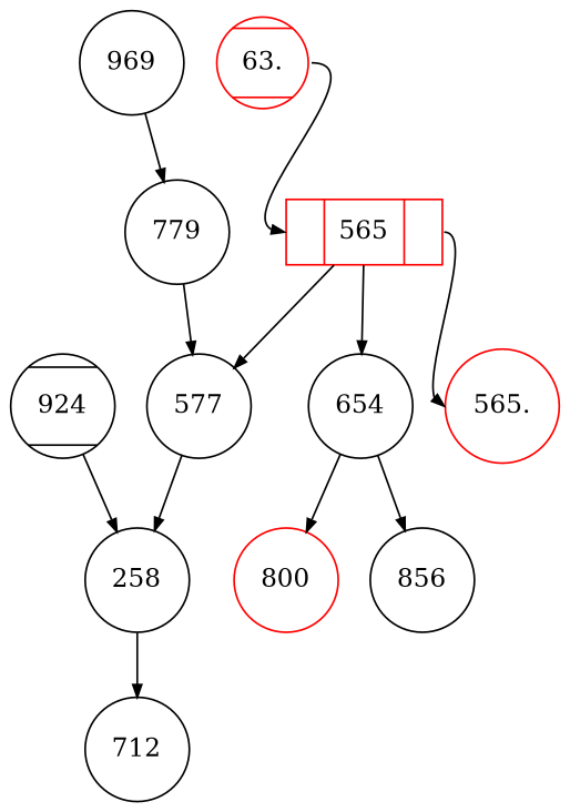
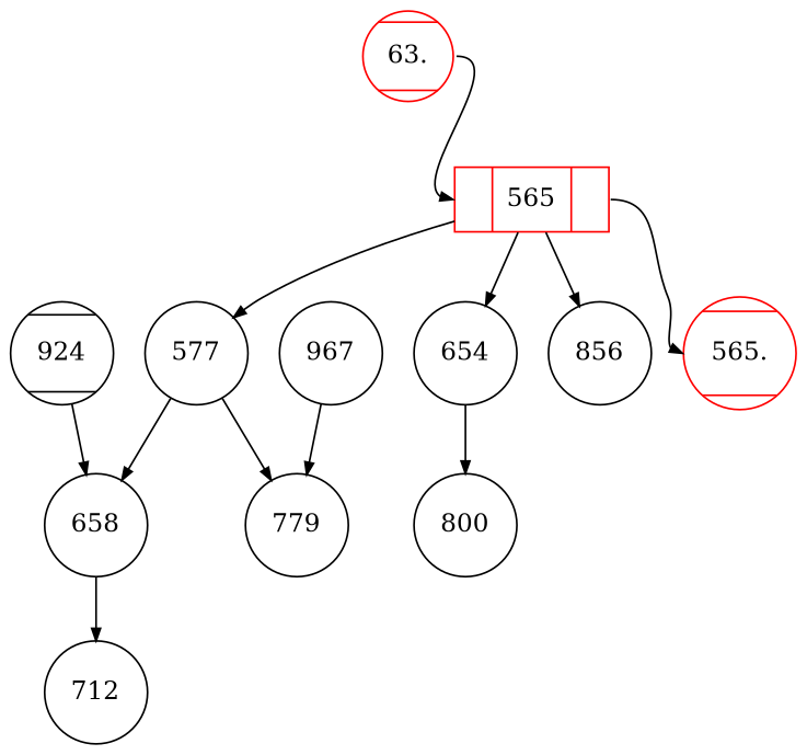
  digraph {
    node [shape=circle]
    edge [arrowsize=0.7 fontname="Microsoft YaHei" style=solid]
    n1 [color=red label="<l> |<m>565|<r> " shape=record]
    577
    654
-   565. [color=red]
-   658 [label=258]
+   565. [color=red shape=Mcircle]
+   658
    779
-   800 [color=red]
+   800
    856
    n9 [label=712]
    924 [shape=Mcircle]
-   967 [label=969]
+   967
    63. [color=red shape=Mcircle]
    n1 -> 577
    n1 -> 654
    n1 -> 565. [headport=w tailport="r:e"]
    577 -> 658
-   779 -> 577
+   577 -> 779
    654 -> 800
-   654 -> 856
+   n1 -> 856
    658 -> n9
    924 -> 658
    967 -> 779
    63. -> n1 [headport="l:w" tailport=e]
  }
